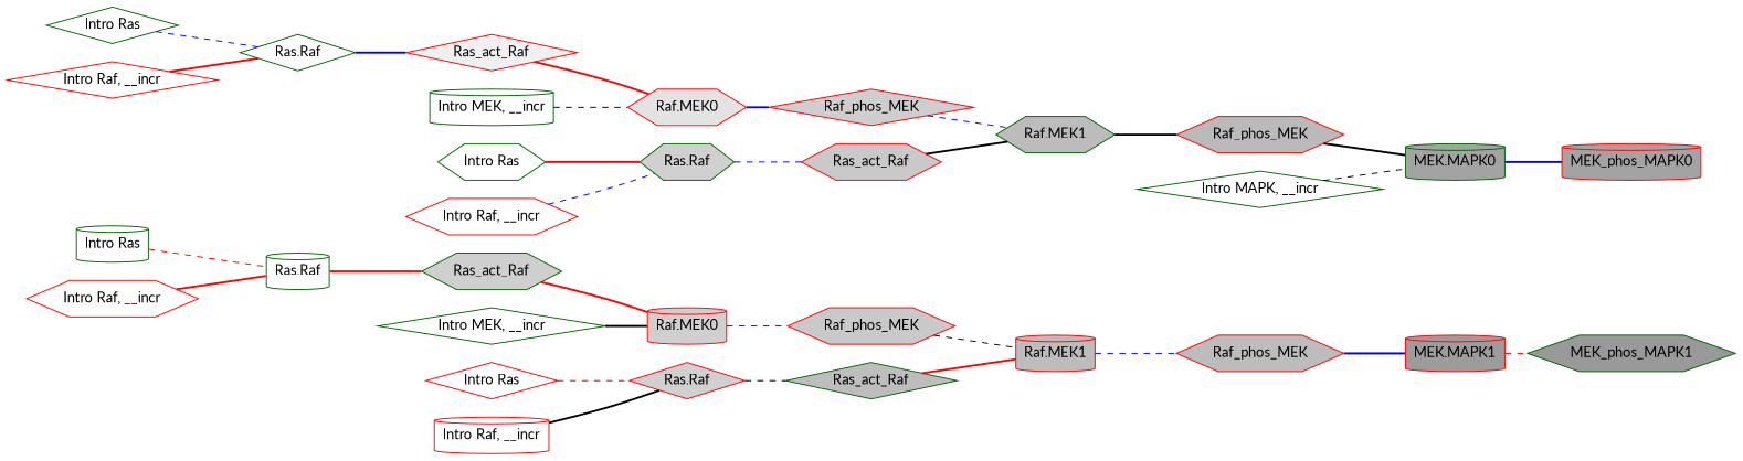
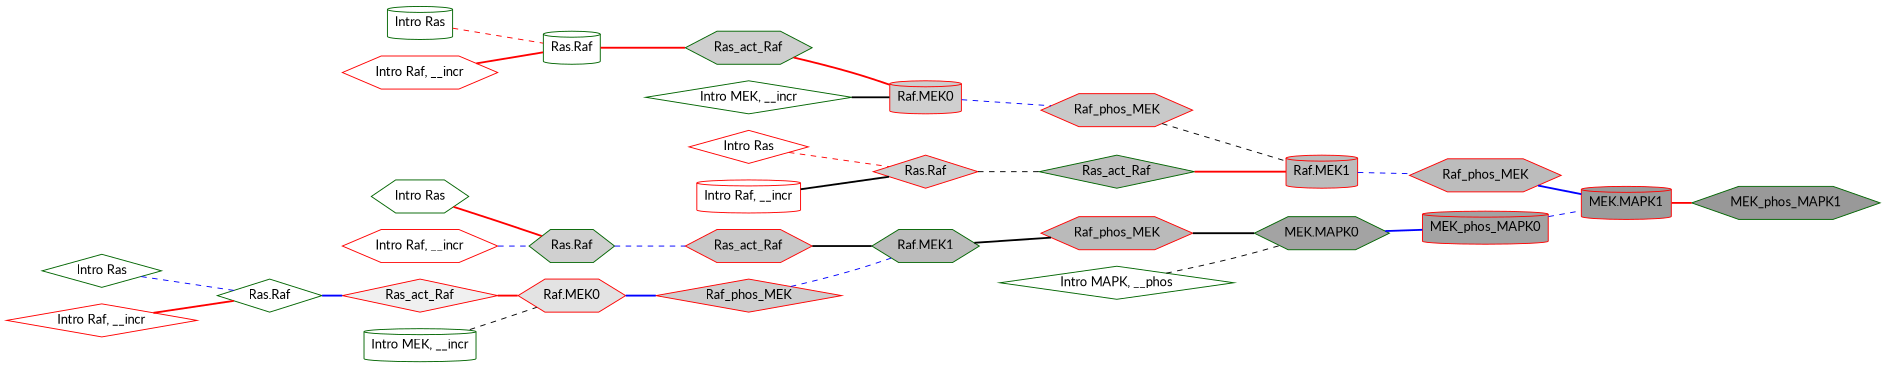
  digraph {
    fontname=Lato
    rankdir=LR
    ranksep=0.30
    node [color=red fillcolor="0.000 0.000 1.000" fontname=Lato shape=hexagon style=filled]
    edge [color=blue dir=none fontname=Lato style=bold]
    n1 [color=darkgreen label="Intro Ras" shape=cylinder]
    n2 [color=darkgreen label="Ras.Raf" shape=cylinder]
    n3 [color=darkgreen fillcolor="0.000 0.000 0.810" label=Ras_act_Raf]
    n4 [label="Intro Ras" shape=diamond]
    n5 [fillcolor="0.000 0.000 0.815" label="Ras.Raf" shape=diamond]
    n6 [color=darkgreen fillcolor="0.000 0.000 0.739" label=Ras_act_Raf shape=diamond]
    n7 [color=darkgreen label="Intro Ras" shape=diamond]
    n8 [color=darkgreen label="Ras.Raf" shape=diamond]
    n9 [fillcolor="0.000 0.000 0.940" label=Ras_act_Raf shape=diamond]
    n10 [color=darkgreen label="Intro Ras"]
    n11 [color=darkgreen fillcolor="0.000 0.000 0.814" label="Ras.Raf"]
    n12 [fillcolor="0.000 0.000 0.788" label=Ras_act_Raf]
    n13 [label="Intro Raf, __incr" shape=cylinder]
    n14 [label="Intro Raf, __incr" shape=diamond]
    n15 [label="Intro Raf, __incr"]
    n16 [label="Intro Raf, __incr"]
    n17 [color=darkgreen label="Intro MEK, __incr" shape=cylinder]
    n18 [fillcolor="0.000 0.000 0.890" label="Raf.MEK0"]
    n19 [fillcolor="0.000 0.000 0.806" label=Raf_phos_MEK shape=diamond]
    n20 [color=darkgreen label="Intro MEK, __incr" shape=diamond]
    n21 [fillcolor="0.000 0.000 0.810" label="Raf.MEK0" shape=cylinder]
    n22 [fillcolor="0.000 0.000 0.788" label=Raf_phos_MEK]
-   n23 [color=darkgreen label="Intro MAPK, __incr" shape=diamond]
-   n24 [color=darkgreen fillcolor="0.000 0.000 0.639" label="MEK.MAPK0" shape=cylinder]
+   n23 [color=darkgreen label="Intro MAPK, __phos" shape=diamond]
+   n24 [color=darkgreen fillcolor="0.000 0.000 0.639" label="MEK.MAPK0"]
    n25 [fillcolor="0.000 0.000 0.639" label=MEK_phos_MAPK0 shape=cylinder]
    n26 [color=darkgreen fillcolor="0.000 0.000 0.735" label="Raf.MEK1"]
    n27 [fillcolor="0.000 0.000 0.738" label="Raf.MEK1" shape=cylinder]
    n28 [fillcolor="0.000 0.000 0.730" label=Raf_phos_MEK]
    n29 [fillcolor="0.000 0.000 0.737" label=Raf_phos_MEK]
    n30 [fillcolor="0.000 0.000 0.612" label="MEK.MAPK1" shape=cylinder]
    n31 [color=darkgreen fillcolor="0.000 0.000 0.600" label=MEK_phos_MAPK1]
    n1 -> n2 [color=red style=dashed]
    n2 -> n3 [color=red]
    n3 -> n21 [color=red]
    n4 -> n5 [color=red style=dashed]
    n5 -> n6 [color=black style=dashed]
    n6 -> n27 [color=red]
    n7 -> n8 [style=dashed]
    n8 -> n9
    n9 -> n18 [color=red]
    n10 -> n11 [color=red]
    n11 -> n12 [style=dashed]
    n12 -> n26 [color=black]
    n13 -> n5 [color=black]
    n14 -> n8 [color=red]
    n15 -> n11 [style=dashed]
    n16 -> n2 [color=red]
    n17 -> n18 [color=black style=dashed]
    n18 -> n19
    n19 -> n26 [style=dashed]
    n20 -> n21 [color=black]
    n21 -> n22 [style=dashed]
    n22 -> n27 [color=black style=dashed]
    n23 -> n24 [color=black style=dashed]
    n24 -> n25
+   n25 -> n30 [style=dashed]
    n26 -> n28 [color=black]
    n27 -> n29 [style=dashed]
    n28 -> n24 [color=black]
    n29 -> n30
-   n30 -> n31 [color=red style=dashed]
+   n30 -> n31 [color=red]
  }
